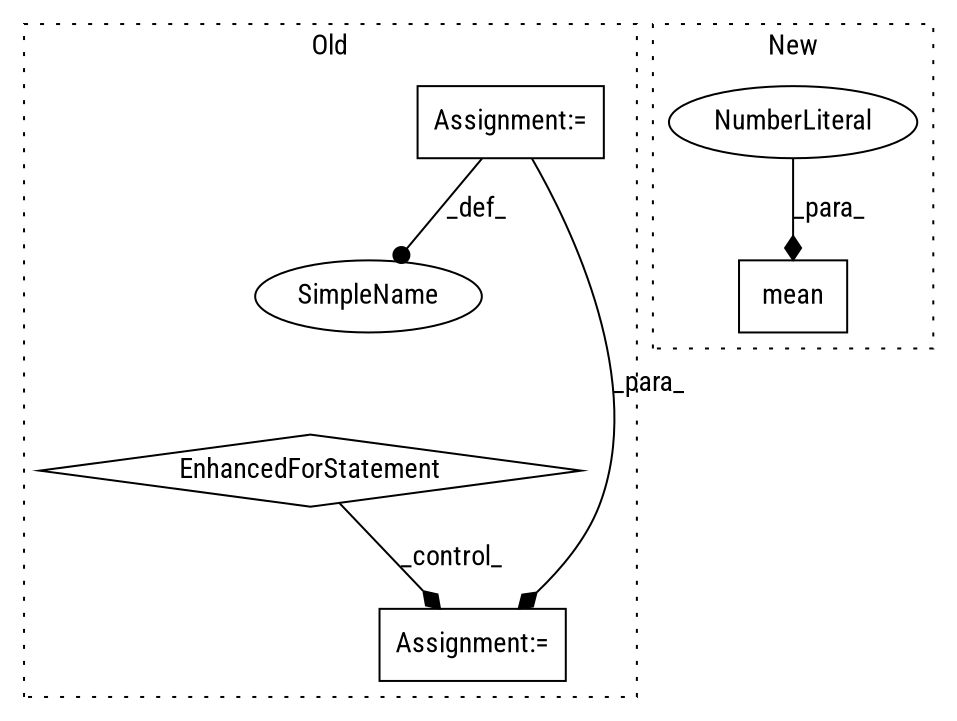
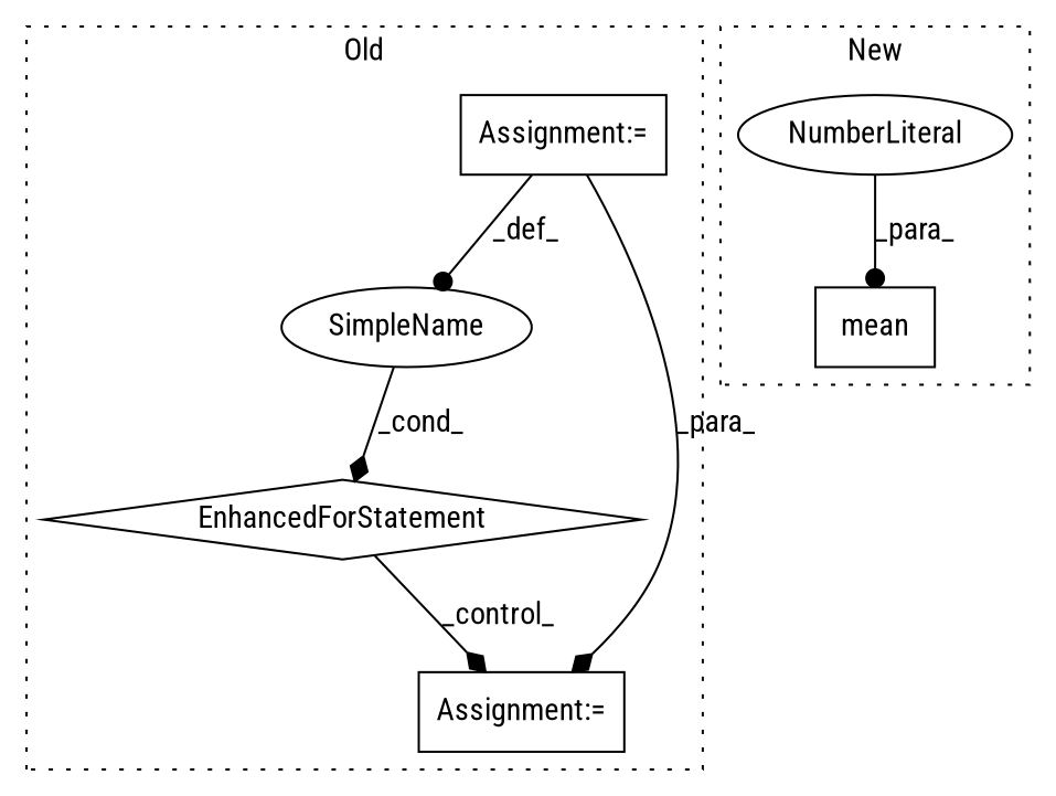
  digraph {
    fontname="Roboto Condensed"
    node [a=7 fontname="Roboto Condensed" l="63,2" s="2818,2914" shape=box]
    edge [arrowhead=diamond fontname="Roboto Condensed"]
    n1 [a=70 label=EnhancedForStatement shape=diamond]
    n2 [label="Assignment:="]
    n3 [a=42 l=5 label=SimpleName s=2885 shape=ellipse]
    n4 [l=1 label="Assignment:=" s=2928]
    n5 [a=32 l="5,1" label=mean s="2614,2620"]
    n6 [a=34 l=1 label=NumberLiteral s=2619 shape=ellipse]
    subgraph cluster_1 {
      label=Old
      style=dotted
      n1
      n2
      n3
      n4
    }
    subgraph cluster_2 {
      label=New
      style=dotted
      n5
      n6
    }
    n1 -> n4 [label=_control_]
    n2 -> n3 [arrowhead=dot label=_def_]
    n2 -> n4 [label=_para_]
-   n6 -> n5 [label=_para_]
+   n3 -> n1 [label=_cond_]
+   n6 -> n5 [arrowhead=dot label=_para_]
  }
